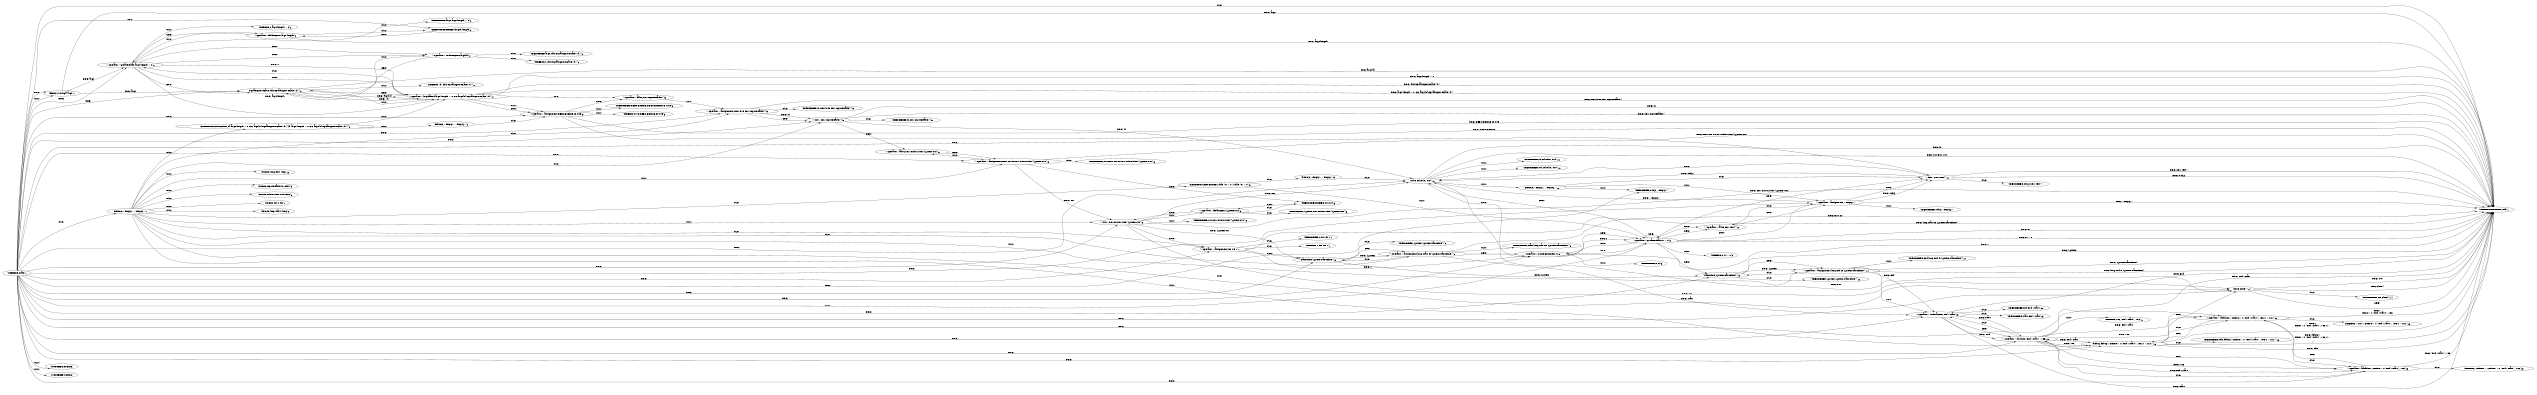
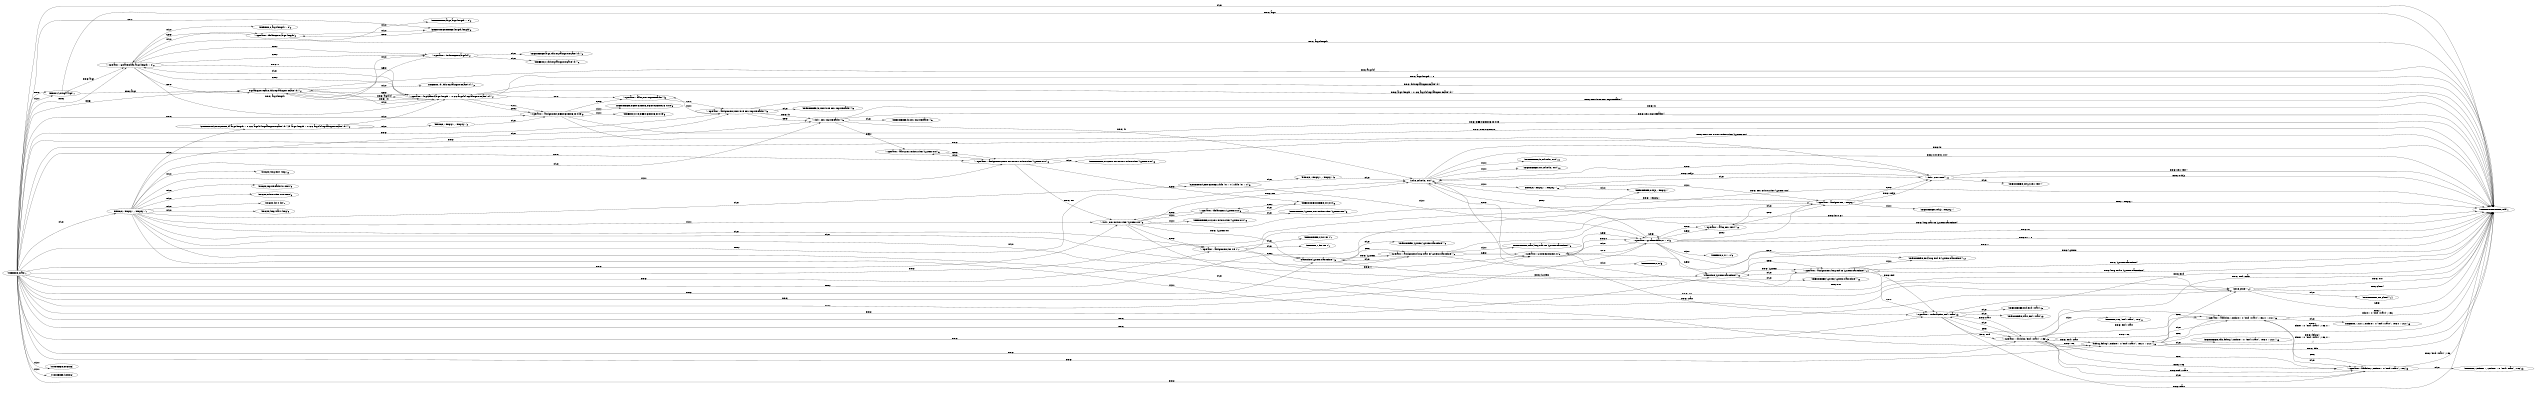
  digraph {
    rankdir=LR
    n1 [label=<(METHOD,main)<SUB>1</SUB>>]
    n2 [label=<(PARAM,String[] args)<SUB>1</SUB>>]
    n3 [label=<(BLOCK,&lt;empty&gt;,&lt;empty&gt;)<SUB>1</SUB>>]
    n4 [label=<(&lt;operator&gt;.greaterThan,args.length &gt; 0)<SUB>2</SUB>>]
    n5 [label=<(FIELD_IDENTIFIER,length,length)<SUB>2</SUB>>]
    n6 [label=<(equalsIgnoreCase,this.equalsIgnoreCase(&quot;d&quot;))<SUB>2</SUB>>]
    n7 [label=<(&lt;operator&gt;.assignment,DEBUG_FLAG = true)<SUB>3</SUB>>]
    n8 [label=<(&lt;operator&gt;.assignment,ANY in = new InputReader())<SUB>5</SUB>>]
    n9 [label=<(&lt;init&gt;,new InputReader())<SUB>5</SUB>>]
    n10 [label=<(&lt;operator&gt;.assignment,ANY out = new PrintWriter(System.out))<SUB>6</SUB>>]
    n11 [label=<(&lt;init&gt;,new PrintWriter(System.out))<SUB>6</SUB>>]
    n12 [label=<(&lt;operator&gt;.assignment,int t = 1)<SUB>7</SUB>>]
    n13 [label=<(nanoTime,System.nanoTime())<SUB>8</SUB>>]
    n14 [label=<(&lt;operator&gt;.greaterThan,t-- &gt; 0)<SUB>9</SUB>>]
    n15 [label=<(&lt;operator&gt;.postDecrement,t--)<SUB>9</SUB>>]
    n16 [label=<(solve,solve(in, out))<SUB>10</SUB>>]
    n17 [label=<(&lt;operator&gt;.assignment,&lt;empty&gt;)>]
    n18 [label=<(&lt;init&gt;,new test())<SUB>10</SUB>>]
    n19 [label=<(IDENTIFIER,$obj2,&lt;empty&gt;)>]
    n20 [label=<(nanoTime,System.nanoTime())<SUB>12</SUB>>]
    n21 [label=<(debug,debug(&quot;\nTime: &quot; + (end - start) / 1e6 + &quot; \n\n&quot;))<SUB>13</SUB>>]
    n22 [label=<(&lt;operator&gt;.addition,&quot;\nTime: &quot; + (end - start) / 1e6 + &quot; \n\n&quot;)<SUB>13</SUB>>]
    n23 [label=<(&lt;operator&gt;.addition,&quot;\nTime: &quot; + (end - start) / 1e6)<SUB>13</SUB>>]
    n24 [label=<(&lt;operator&gt;.division,(end - start) / 1e6)<SUB>13</SUB>>]
    n25 [label=<(&lt;operator&gt;.subtraction,end - start)<SUB>13</SUB>>]
    n26 [label=<(close,close())<SUB>14</SUB>>]
    n27 [label=<(MODIFIER,PUBLIC)>]
    n28 [label=<(MODIFIER,STATIC)>]
    n29 [label=<(METHOD_RETURN,void)<SUB>1</SUB>>]
    n30 [label=<(CONTROL_STRUCTURE,if (args.length &gt; 0 &amp;&amp; args[0].equalsIgnoreCase(&quot;d&quot;)),if (args.length &gt; 0 &amp;&amp; args[0].equalsIgnoreCase(&quot;d&quot;)))<SUB>2</SUB>>]
    n31 [label=<(LOCAL,InputReader in: ANY)<SUB>5</SUB>>]
    n32 [label=<(LOCAL,PrintWriter out: ANY)<SUB>6</SUB>>]
    n33 [label=<(LOCAL,int t: int)<SUB>7</SUB>>]
    n34 [label=<(LOCAL,long start: long)<SUB>8</SUB>>]
    n35 [label=<(&lt;operator&gt;.assignment,long start = System.nanoTime())<SUB>8</SUB>>]
    n36 [label=<(CONTROL_STRUCTURE,while (t-- &gt; 0),while (t-- &gt; 0))<SUB>9</SUB>>]
    n37 [label=<(LOCAL,long end: long)<SUB>12</SUB>>]
    n38 [label=<(&lt;operator&gt;.assignment,long end = System.nanoTime())<SUB>14</SUB>>]
    n39 [label=<(&lt;operator&gt;.logicalAnd,args.length &gt; 0 &amp;&amp; args[0].equalsIgnoreCase(&quot;d&quot;))<SUB>2</SUB>>]
    n40 [label=<(&lt;operator&gt;.fieldAccess,args.length)<SUB>2</SUB>>]
    n41 [label=<(LITERAL,0,args.length &gt; 0)<SUB>2</SUB>>]
    n42 [label=<(&lt;operator&gt;.indexAccess,args[0])<SUB>2</SUB>>]
    n43 [label=<(LITERAL,&quot;d&quot;,this.equalsIgnoreCase(&quot;d&quot;))<SUB>2</SUB>>]
    n44 [label=<(&lt;operator&gt;.alloc,new InputReader())<SUB>5</SUB>>]
    n45 [label=<(IDENTIFIER,DEBUG_FLAG,DEBUG_FLAG = true)<SUB>3</SUB>>]
    n46 [label=<(LITERAL,true,DEBUG_FLAG = true)<SUB>3</SUB>>]
    n47 [label=<(IDENTIFIER,in,ANY in = new InputReader())<SUB>5</SUB>>]
    n48 [label=<(IDENTIFIER,in,new InputReader())<SUB>5</SUB>>]
    n49 [label=<(&lt;operator&gt;.alloc,new PrintWriter(System.out))<SUB>6</SUB>>]
    n50 [label=<(IDENTIFIER,out,ANY out = new PrintWriter(System.out))<SUB>6</SUB>>]
    n51 [label=<(FIELD_IDENTIFIER,out,out)<SUB>6</SUB>>]
    n52 [label=<(IDENTIFIER,out,new PrintWriter(System.out))<SUB>6</SUB>>]
    n53 [label=<(&lt;operator&gt;.fieldAccess,System.out)<SUB>6</SUB>>]
    n54 [label=<(IDENTIFIER,t,int t = 1)<SUB>7</SUB>>]
    n55 [label=<(LITERAL,1,int t = 1)<SUB>7</SUB>>]
    n56 [label=<(IDENTIFIER,System,System.nanoTime())<SUB>8</SUB>>]
    n57 [label=<(LITERAL,0,t-- &gt; 0)<SUB>9</SUB>>]
    n58 [label=<(&lt;operator&gt;.alloc,new test())<SUB>10</SUB>>]
    n59 [label=<(IDENTIFIER,t,t--)<SUB>9</SUB>>]
    n60 [label=<(BLOCK,&lt;empty&gt;,&lt;empty&gt;)<SUB>10</SUB>>]
    n61 [label=<(IDENTIFIER,in,solve(in, out))<SUB>10</SUB>>]
    n62 [label=<(IDENTIFIER,out,solve(in, out))<SUB>10</SUB>>]
    n63 [label=<(IDENTIFIER,$obj2,&lt;empty&gt;)>]
    n64 [label=<(IDENTIFIER,$obj2,new test())>]
    n65 [label=<(IDENTIFIER,System,System.nanoTime())<SUB>12</SUB>>]
    n66 [label=<(IDENTIFIER,this,debug(&quot;\nTime: &quot; + (end - start) / 1e6 + &quot; \n\n&quot;))<SUB>13</SUB>>]
    n67 [label=<(LITERAL,&quot; \n\n&quot;,&quot;\nTime: &quot; + (end - start) / 1e6 + &quot; \n\n&quot;)<SUB>13</SUB>>]
    n68 [label=<(LITERAL,&quot;\nTime: &quot;,&quot;\nTime: &quot; + (end - start) / 1e6)<SUB>13</SUB>>]
    n69 [label=<(LITERAL,1e6,(end - start) / 1e6)<SUB>11</SUB>>]
    n70 [label=<(IDENTIFIER,end,end - start)<SUB>13</SUB>>]
    n71 [label=<(IDENTIFIER,start,end - start)<SUB>13</SUB>>]
    n72 [label=<(IDENTIFIER,out,close())<SUB>14</SUB>>]
    n73 [label=<(BLOCK,&lt;empty&gt;,&lt;empty&gt;)<SUB>2</SUB>>]
    n74 [label=<(IDENTIFIER,start,long start = System.nanoTime())<SUB>8</SUB>>]
    n75 [label=<(BLOCK,&lt;empty&gt;,&lt;empty&gt;)<SUB>9</SUB>>]
    n76 [label=<(IDENTIFIER,end,long end = System.nanoTime())<SUB>12</SUB>>]
    n77 [label=<(IDENTIFIER,args,args.length &gt; 0)<SUB>2</SUB>>]
    n78 [label=<(IDENTIFIER,args,this.equalsIgnoreCase(&quot;d&quot;))<SUB>2</SUB>>]
    n79 [label=<(LITERAL,0,this.equalsIgnoreCase(&quot;d&quot;))<SUB>2</SUB>>]
    n80 [label=<(IDENTIFIER,System,new PrintWriter(System.out))<SUB>6</SUB>>]
    n1 -> n2 [label="AST: "]
    n1 -> n2 [label="DDG: "]
    n1 -> n3 [label="AST: "]
    n1 -> n4 [label="DDG: "]
    n1 -> n5 [label="CFG: "]
    n1 -> n6 [label="DDG: "]
    n1 -> n7 [label="DDG: "]
    n1 -> n8 [label="DDG: "]
    n1 -> n9 [label="DDG: "]
    n1 -> n10 [label="DDG: "]
    n1 -> n11 [label="DDG: "]
    n1 -> n12 [label="DDG: "]
    n1 -> n13 [label="DDG: "]
    n1 -> n14 [label="DDG: "]
    n1 -> n15 [label="DDG: "]
    n1 -> n16 [label="DDG: "]
    n1 -> n17 [label="DDG: "]
    n1 -> n18 [label="DDG: "]
    n1 -> n19 [label="DDG: "]
    n1 -> n20 [label="DDG: "]
    n1 -> n21 [label="DDG: "]
    n1 -> n22 [label="DDG: "]
    n1 -> n23 [label="DDG: "]
    n1 -> n24 [label="DDG: "]
    n1 -> n25 [label="DDG: "]
    n1 -> n26 [label="DDG: "]
    n1 -> n27 [label="AST: "]
    n1 -> n28 [label="AST: "]
    n1 -> n29 [label="AST: "]
    n2 -> n4 [label="DDG: args"]
    n2 -> n6 [label="DDG: args"]
    n2 -> n29 [label="DDG: args"]
    n3 -> n8 [label="AST: "]
    n3 -> n9 [label="AST: "]
    n3 -> n10 [label="AST: "]
    n3 -> n11 [label="AST: "]
    n3 -> n12 [label="AST: "]
    n3 -> n21 [label="AST: "]
    n3 -> n26 [label="AST: "]
    n3 -> n30 [label="AST: "]
    n3 -> n31 [label="AST: "]
    n3 -> n32 [label="AST: "]
    n3 -> n33 [label="AST: "]
    n3 -> n34 [label="AST: "]
    n3 -> n35 [label="AST: "]
    n3 -> n36 [label="AST: "]
    n3 -> n37 [label="AST: "]
    n3 -> n38 [label="AST: "]
    n4 -> n6 [label="CDG: "]
    n4 -> n29 [label="DDG: args.length"]
    n4 -> n39 [label="CFG: "]
    n4 -> n39 [label="DDG: args.length"]
    n4 -> n39 [label="DDG: 0"]
    n4 -> n40 [label="AST: "]
    n4 -> n41 [label="AST: "]
    n4 -> n42 [label="CFG: "]
    n4 -> n42 [label="CDG: "]
    n5 -> n40 [label="CFG: "]
    n6 -> n29 [label="DDG: args[0]"]
    n6 -> n39 [label="CFG: "]
    n6 -> n39 [label="DDG: args[0]"]
    n6 -> n39 [label="DDG: &quot;d&quot;"]
    n6 -> n42 [label="AST: "]
    n6 -> n43 [label="AST: "]
    n7 -> n29 [label="DDG: DEBUG_FLAG = true"]
    n7 -> n29 [label="DDG: DEBUG_FLAG"]
    n7 -> n44 [label="CFG: "]
    n7 -> n45 [label="AST: "]
    n7 -> n46 [label="AST: "]
    n8 -> n9 [label="CFG: "]
    n8 -> n9 [label="DDG: in"]
    n8 -> n29 [label="DDG: ANY in = new InputReader()"]
+   n8 -> n44 [label="AST: "]
    n8 -> n47 [label="AST: "]
    n9 -> n16 [label="DDG: in"]
    n9 -> n29 [label="DDG: in"]
    n9 -> n29 [label="DDG: new InputReader()"]
    n9 -> n48 [label="AST: "]
    n9 -> n49 [label="CFG: "]
    n10 -> n11 [label="DDG: out"]
    n10 -> n29 [label="DDG: ANY out = new PrintWriter(System.out)"]
    n10 -> n49 [label="AST: "]
    n10 -> n50 [label="AST: "]
    n10 -> n51 [label="CFG: "]
    n11 -> n12 [label="CFG: "]
    n11 -> n13 [label="DDG: System.out"]
    n11 -> n16 [label="DDG: out"]
    n11 -> n26 [label="DDG: out"]
    n11 -> n29 [label="DDG: new PrintWriter(System.out)"]
    n11 -> n52 [label="AST: "]
    n11 -> n53 [label="AST: "]
    n12 -> n13 [label="CFG: "]
    n12 -> n15 [label="DDG: t"]
    n12 -> n29 [label="DDG: int t = 1"]
    n12 -> n54 [label="AST: "]
    n12 -> n55 [label="AST: "]
    n13 -> n20 [label="DDG: System"]
    n13 -> n35 [label="CFG: "]
    n13 -> n35 [label="DDG: System"]
    n13 -> n56 [label="AST: "]
    n14 -> n14 [label="CDG: "]
    n14 -> n15 [label="AST: "]
    n14 -> n15 [label="CDG: "]
    n14 -> n16 [label="CDG: "]
    n14 -> n17 [label="CDG: "]
-   n14 -> n18 [label="CDG: "]
+   n14 -> n76 [label="CDG: "]
    n14 -> n20 [label="CFG: "]
    n14 -> n29 [label="DDG: t--"]
    n14 -> n29 [label="DDG: t-- &gt; 0"]
    n14 -> n57 [label="AST: "]
    n14 -> n58 [label="CFG: "]
    n14 -> n58 [label="CDG: "]
    n15 -> n14 [label="CFG: "]
    n15 -> n14 [label="DDG: t"]
    n15 -> n29 [label="DDG: t"]
    n15 -> n59 [label="AST: "]
    n16 -> n15 [label="CFG: "]
    n16 -> n26 [label="DDG: out"]
    n16 -> n29 [label="DDG: in"]
    n16 -> n29 [label="DDG: solve(in, out)"]
    n16 -> n60 [label="AST: "]
    n16 -> n61 [label="AST: "]
    n16 -> n62 [label="AST: "]
    n17 -> n16 [label="DDG: &lt;empty&gt;"]
    n17 -> n18 [label="CFG: "]
    n17 -> n18 [label="DDG: $obj2"]
    n17 -> n29 [label="DDG: &lt;empty&gt;"]
    n17 -> n58 [label="AST: "]
    n17 -> n63 [label="AST: "]
    n18 -> n16 [label="CFG: "]
    n18 -> n16 [label="DDG: $obj2"]
    n18 -> n29 [label="DDG: $obj2"]
    n18 -> n29 [label="DDG: new test()"]
    n18 -> n64 [label="AST: "]
    n20 -> n29 [label="DDG: System"]
    n20 -> n38 [label="CFG: "]
    n20 -> n38 [label="DDG: System"]
    n20 -> n65 [label="AST: "]
    n21 -> n22 [label="AST: "]
    n21 -> n26 [label="CFG: "]
    n21 -> n29 [label="DDG: &quot;\nTime: &quot; + (end - start) / 1e6 + &quot; \n\n&quot;"]
    n21 -> n29 [label="DDG: debug(&quot;\nTime: &quot; + (end - start) / 1e6 + &quot; \n\n&quot;)"]
    n21 -> n29 [label="DDG: this"]
    n21 -> n66 [label="AST: "]
    n22 -> n21 [label="CFG: "]
    n22 -> n23 [label="AST: "]
    n22 -> n29 [label="DDG: &quot;\nTime: &quot; + (end - start) / 1e6"]
    n22 -> n67 [label="AST: "]
    n23 -> n22 [label="CFG: "]
    n23 -> n24 [label="AST: "]
    n23 -> n29 [label="DDG: (end - start) / 1e6"]
    n23 -> n68 [label="AST: "]
    n24 -> n21 [label="DDG: end - start"]
    n24 -> n21 [label="DDG: 1e6"]
    n24 -> n22 [label="DDG: end - start"]
    n24 -> n22 [label="DDG: 1e6"]
    n24 -> n23 [label="CFG: "]
    n24 -> n23 [label="DDG: end - start"]
    n24 -> n23 [label="DDG: 1e6"]
    n24 -> n25 [label="AST: "]
    n24 -> n29 [label="DDG: end - start"]
    n24 -> n69 [label="AST: "]
    n25 -> n24 [label="CFG: "]
    n25 -> n24 [label="DDG: end"]
    n25 -> n24 [label="DDG: start"]
    n25 -> n29 [label="DDG: end"]
    n25 -> n29 [label="DDG: start"]
    n25 -> n70 [label="AST: "]
    n25 -> n71 [label="AST: "]
    n26 -> n29 [label="CFG: "]
    n26 -> n29 [label="DDG: out"]
    n26 -> n29 [label="DDG: close()"]
    n26 -> n72 [label="AST: "]
    n30 -> n39 [label="AST: "]
    n30 -> n73 [label="AST: "]
    n35 -> n13 [label="AST: "]
    n35 -> n15 [label="CFG: "]
    n35 -> n25 [label="DDG: start"]
    n35 -> n29 [label="DDG: long start = System.nanoTime()"]
    n35 -> n74 [label="AST: "]
    n36 -> n14 [label="AST: "]
    n36 -> n75 [label="AST: "]
    n38 -> n20 [label="AST: "]
    n38 -> n25 [label="CFG: "]
    n38 -> n25 [label="DDG: end"]
    n38 -> n29 [label="DDG: System.nanoTime()"]
    n38 -> n29 [label="DDG: long end = System.nanoTime()"]
    n38 -> n76 [label="AST: "]
    n39 -> n4 [label="AST: "]
    n39 -> n6 [label="AST: "]
    n39 -> n7 [label="CFG: "]
    n39 -> n7 [label="CDG: "]
    n39 -> n29 [label="DDG: args.length &gt; 0"]
    n39 -> n29 [label="DDG: this.equalsIgnoreCase(&quot;d&quot;)"]
    n39 -> n29 [label="DDG: args.length &gt; 0 &amp;&amp; args[0].equalsIgnoreCase(&quot;d&quot;)"]
    n39 -> n44 [label="CFG: "]
    n40 -> n4 [label="CFG: "]
    n40 -> n5 [label="AST: "]
    n40 -> n77 [label="AST: "]
    n42 -> n6 [label="CFG: "]
    n42 -> n78 [label="AST: "]
    n42 -> n79 [label="AST: "]
    n44 -> n8 [label="CFG: "]
    n49 -> n10 [label="CFG: "]
    n51 -> n53 [label="CFG: "]
    n53 -> n11 [label="CFG: "]
    n53 -> n51 [label="AST: "]
    n53 -> n80 [label="AST: "]
    n58 -> n17 [label="CFG: "]
    n60 -> n17 [label="AST: "]
    n60 -> n18 [label="AST: "]
    n60 -> n19 [label="AST: "]
    n73 -> n7 [label="AST: "]
    n75 -> n16 [label="AST: "]
  }
